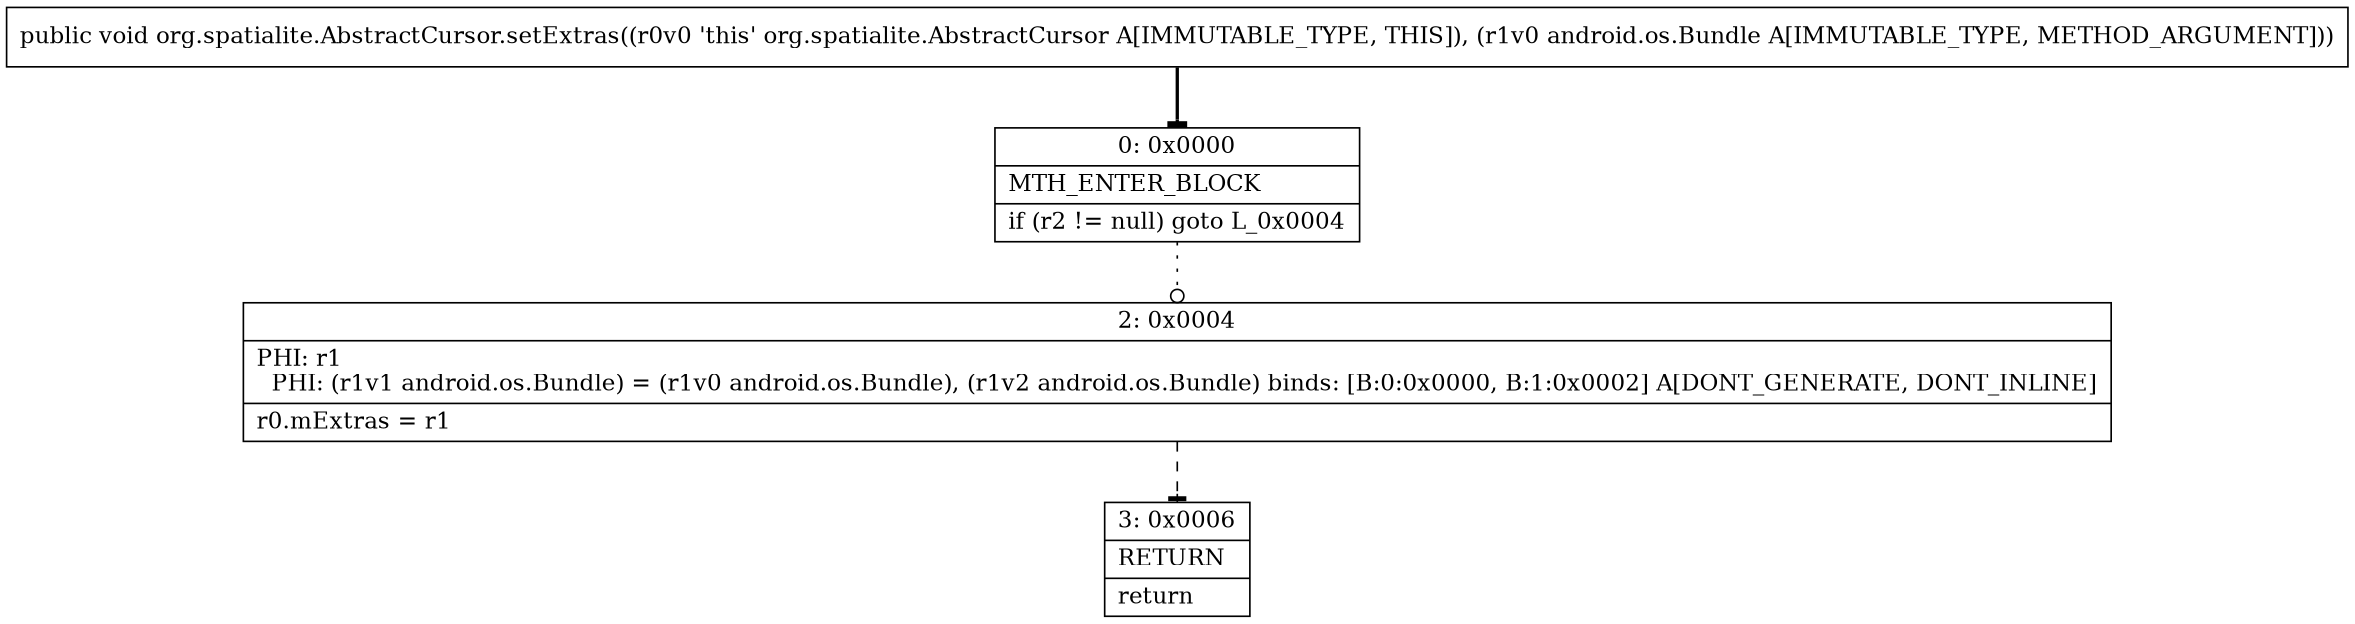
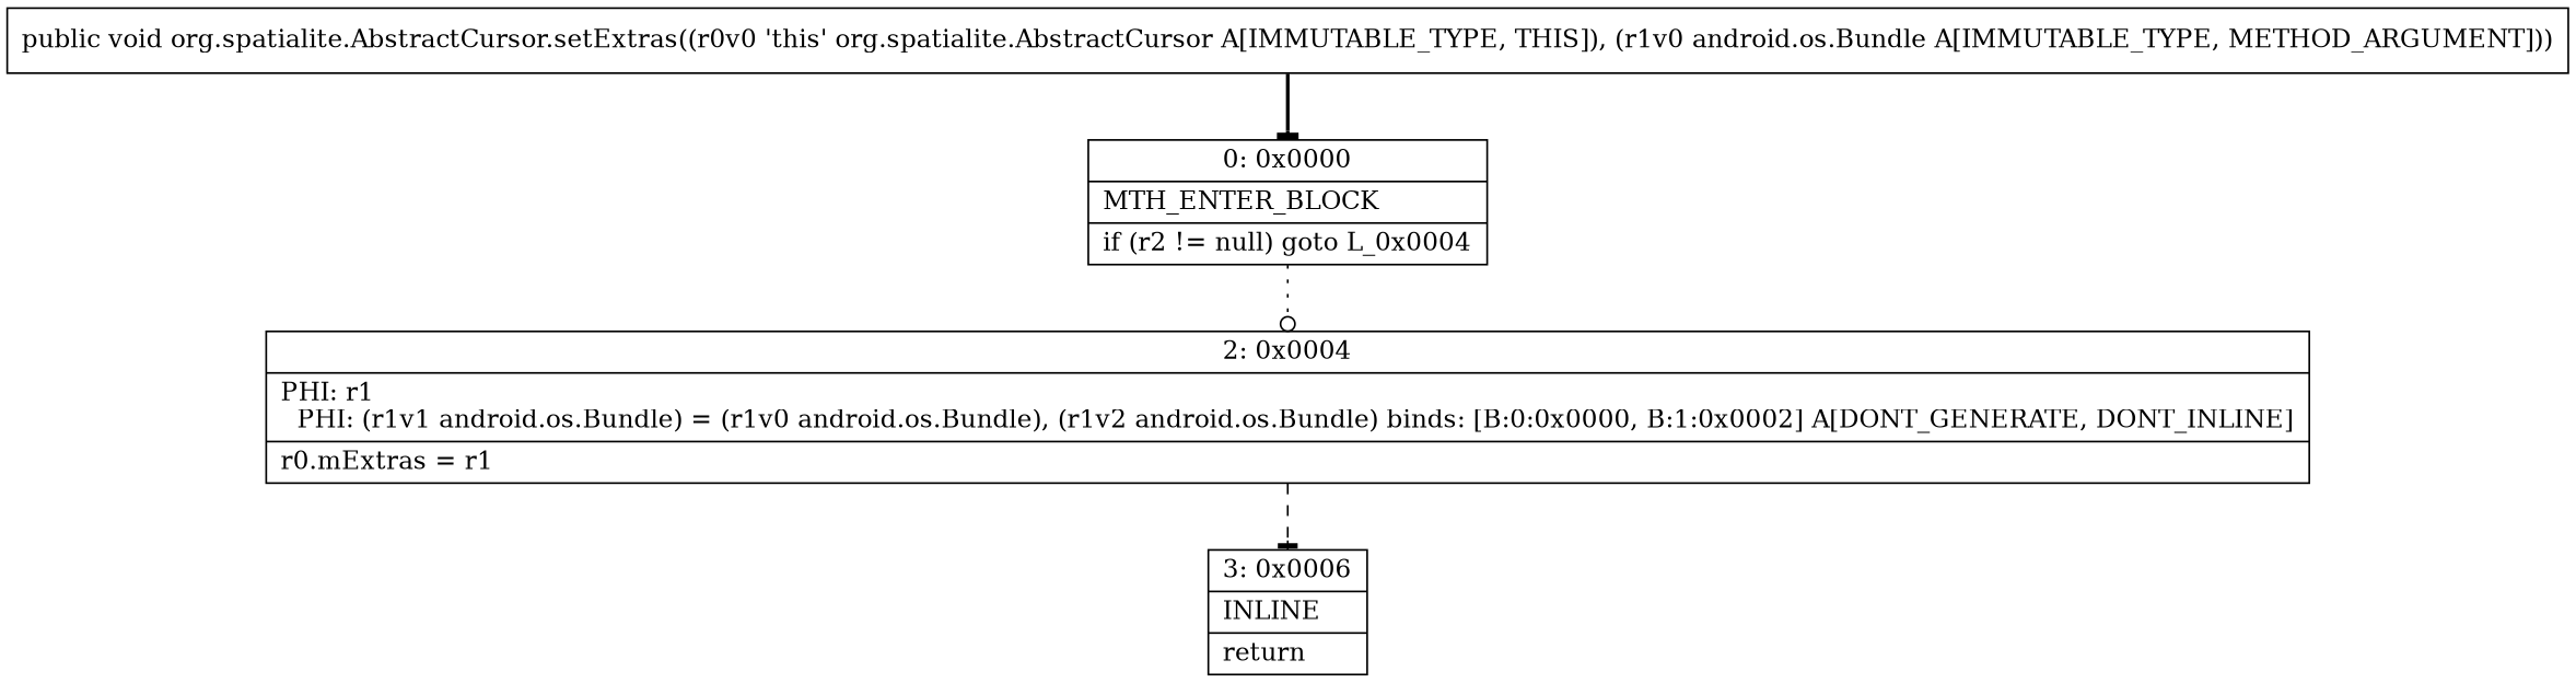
  digraph {
    node [shape=record]
    edge [arrowhead=tee]
    n1 [label="{0\:\ 0x0000|MTH_ENTER_BLOCK\l|if (r2 != null) goto L_0x0004\l}"]
    n2 [label="{2\:\ 0x0004|PHI: r1 \l  PHI: (r1v1 android.os.Bundle) = (r1v0 android.os.Bundle), (r1v2 android.os.Bundle) binds: [B:0:0x0000, B:1:0x0002] A[DONT_GENERATE, DONT_INLINE]\l|r0.mExtras = r1\l}"]
-   n3 [label="{3\:\ 0x0006|RETURN\l|return\l}"]
+   n3 [label="{3\:\ 0x0006|INLINE\l|return\l}"]
    n4 [label="{public void org.spatialite.AbstractCursor.setExtras((r0v0 'this' org.spatialite.AbstractCursor A[IMMUTABLE_TYPE, THIS]), (r1v0 android.os.Bundle A[IMMUTABLE_TYPE, METHOD_ARGUMENT])) }"]
    n1 -> n2 [arrowhead=odot style=dotted]
    n2 -> n3 [style=dashed]
    n4 -> n1 [style=bold]
  }
